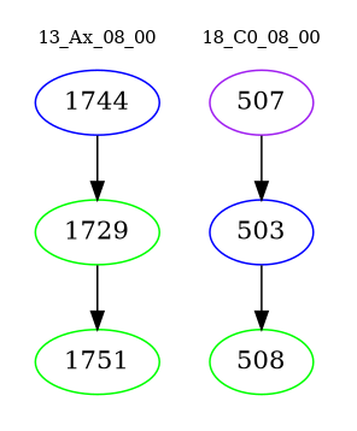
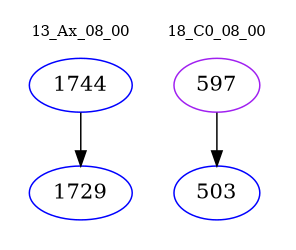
  digraph {
    node [color=blue]
    edge [color=black]
-   n1 [color=green label=1729]
+   n1 [label=1729]
    n2 [label=1744]
-   n3 [color=green label=1751]
    n4 [label=503]
-   n5 [color=purple label=507]
-   n6 [color=green label=508]
+   n5 [color=purple label=597]
    subgraph cluster_1 {
      color=white
      fontsize=10
      label="13_Ax_08_00"
      n1
      n2
-     n3
    }
    subgraph cluster_2 {
      color=white
      fontsize=10
      label="18_C0_08_00"
      n4
      n5
-     n6
    }
-   n1 -> n3
    n2 -> n1
-   n4 -> n6
    n5 -> n4
  }
